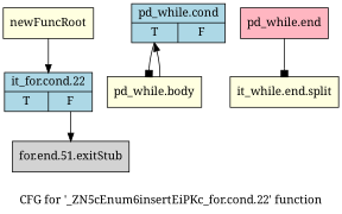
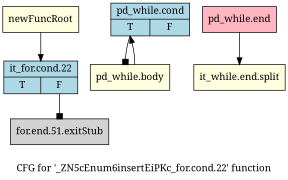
  digraph {
    fontname="Noto Serif"
    label="CFG for '_ZN5cEnum6insertEiPKc_for.cond.22' function"
    node [fillcolor=lightyellow fontname="Noto Serif" shape=record style=filled]
    edge [arrowhead=normal fontname="Noto Serif"]
    n1 [label="{newFuncRoot}"]
    n2 [fillcolor=lightblue label="{it_for.cond.22|{<s0>T|<s1>F}}"]
    n3 [fillcolor=lightgrey label="{for.end.51.exitStub}"]
    n4 [fillcolor=lightblue label="{pd_while.cond|{<s0>T|<s1>F}}"]
    n5 [label="{pd_while.body}"]
    n6 [fillcolor=lightpink label="{pd_while.end}"]
    n7 [label="{it_while.end.split}"]
    n1 -> n2
-   n2 -> n3 [tailport=s1]
+   n2 -> n3 [arrowhead=box tailport=s1]
    n4 -> n5 [arrowhead=box tailport=s0]
    n5 -> n4
-   n6 -> n7 [arrowhead=box]
+   n6 -> n7
  }
